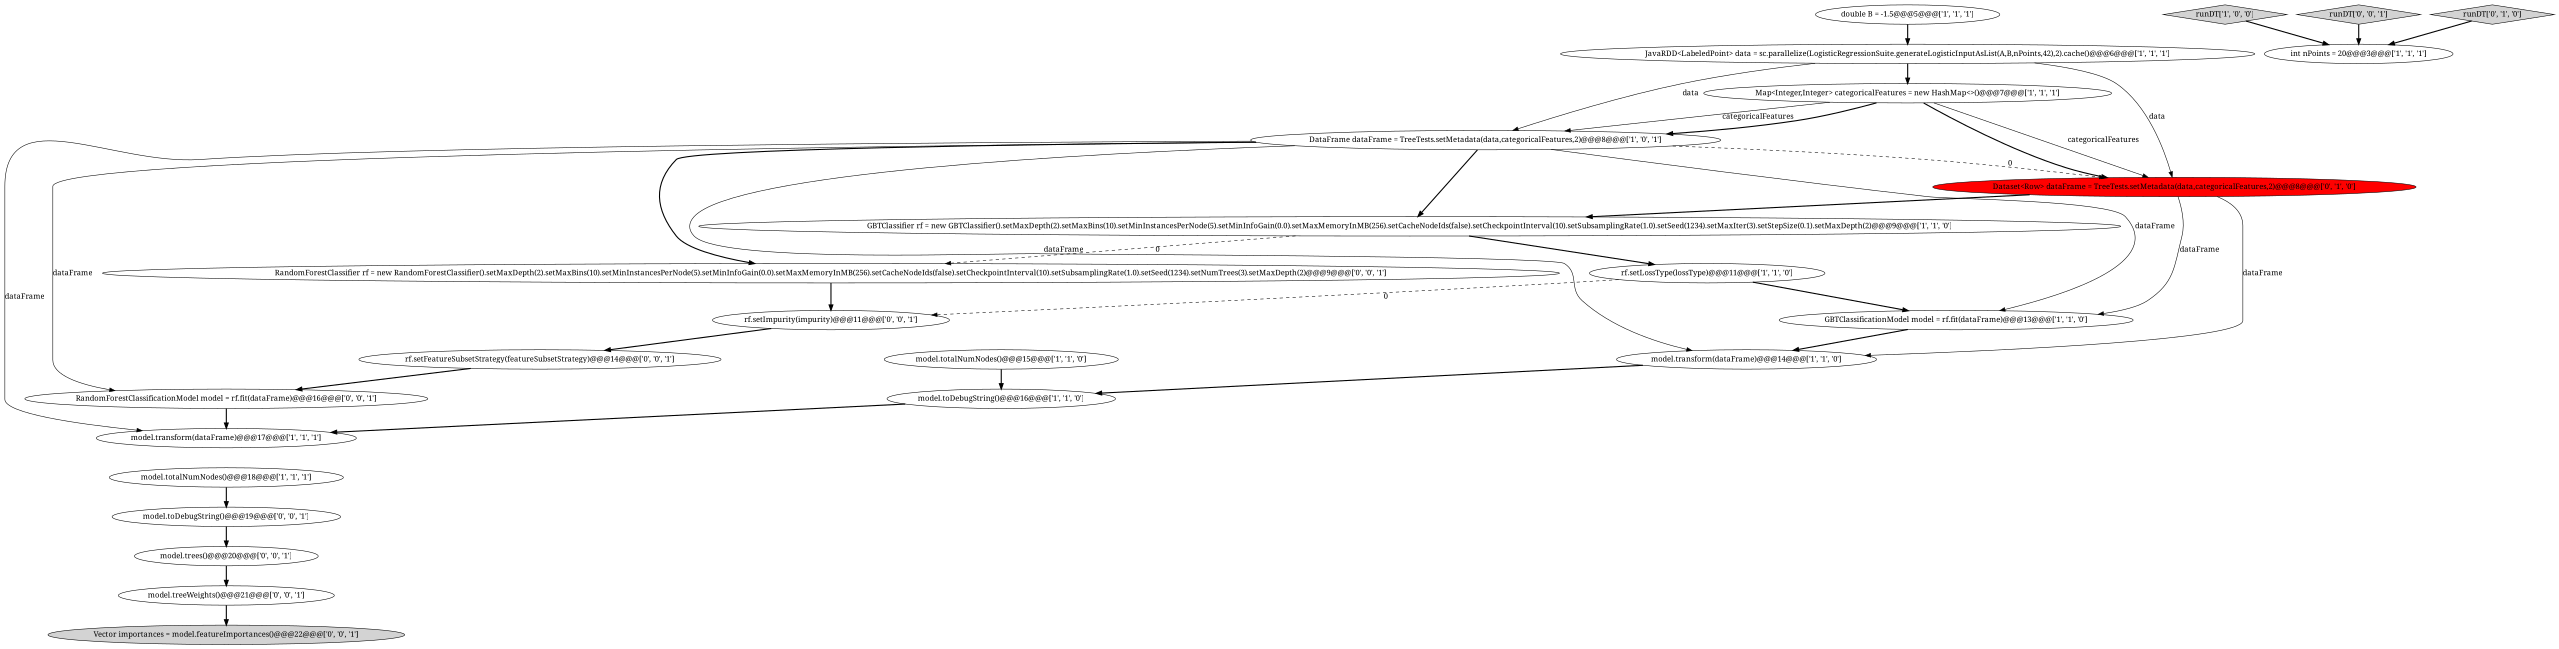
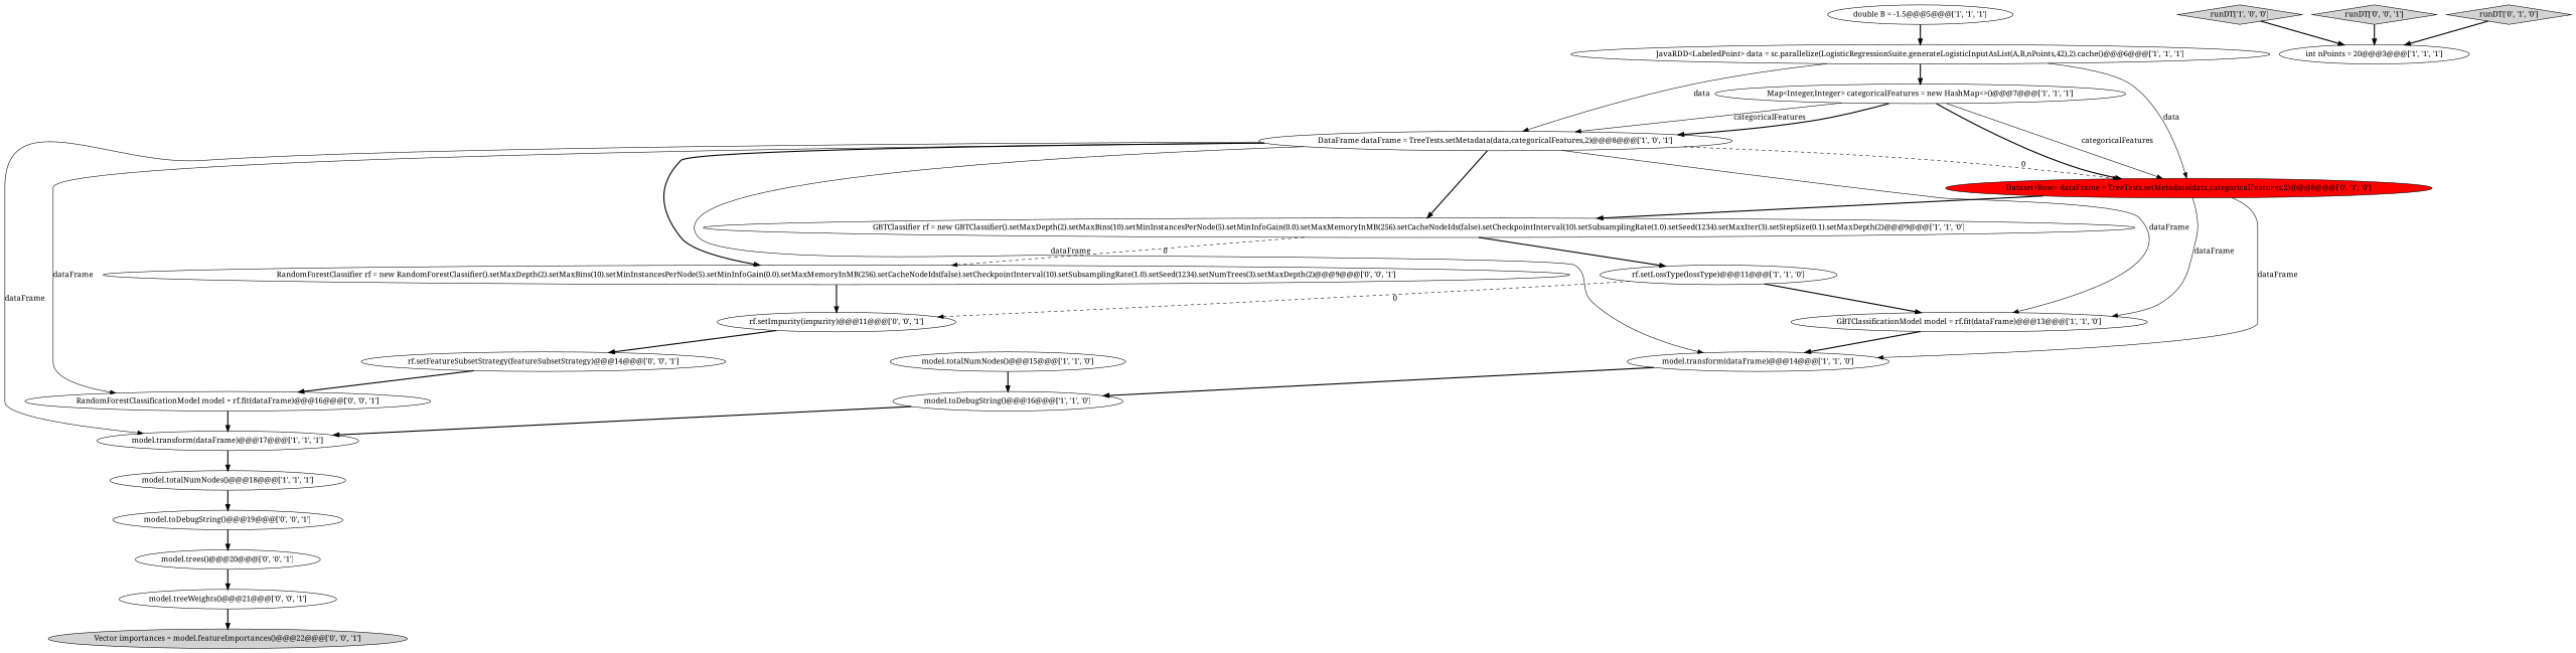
  digraph {
    fontname="Noto Serif"
    node [fillcolor=white fontname="Noto Serif" shape=ellipse style=filled]
    edge [fontname="Noto Serif" style=bold]
    n1 [label="model.trees()@@@20@@@['0', '0', '1']"]
    n2 [label="model.treeWeights()@@@21@@@['0', '0', '1']"]
    n3 [fillcolor=lightgray label="Vector importances = model.featureImportances()@@@22@@@['0', '0', '1']"]
    n4 [label="double B = -1.5@@@5@@@['1', '1', '1']"]
    n5 [label="JavaRDD<LabeledPoint> data = sc.parallelize(LogisticRegressionSuite.generateLogisticInputAsList(A,B,nPoints,42),2).cache()@@@6@@@['1', '1', '1']"]
    n6 [label="Map<Integer,Integer> categoricalFeatures = new HashMap<>()@@@7@@@['1', '1', '1']"]
    n7 [label="DataFrame dataFrame = TreeTests.setMetadata(data,categoricalFeatures,2)@@@8@@@['1', '0', '1']"]
    n8 [fillcolor=red label="Dataset<Row> dataFrame = TreeTests.setMetadata(data,categoricalFeatures,2)@@@8@@@['0', '1', '0']"]
    n9 [fillcolor=lightgray label="runDT['1', '0', '0']" shape=diamond]
    n10 [label="int nPoints = 20@@@3@@@['1', '1', '1']"]
    n11 [label="RandomForestClassifier rf = new RandomForestClassifier().setMaxDepth(2).setMaxBins(10).setMinInstancesPerNode(5).setMinInfoGain(0.0).setMaxMemoryInMB(256).setCacheNodeIds(false).setCheckpointInterval(10).setSubsamplingRate(1.0).setSeed(1234).setNumTrees(3).setMaxDepth(2)@@@9@@@['0', '0', '1']"]
    n12 [label="rf.setImpurity(impurity)@@@11@@@['0', '0', '1']"]
    n13 [label="rf.setFeatureSubsetStrategy(featureSubsetStrategy)@@@14@@@['0', '0', '1']"]
    n14 [label="GBTClassifier rf = new GBTClassifier().setMaxDepth(2).setMaxBins(10).setMinInstancesPerNode(5).setMinInfoGain(0.0).setMaxMemoryInMB(256).setCacheNodeIds(false).setCheckpointInterval(10).setSubsamplingRate(1.0).setSeed(1234).setMaxIter(3).setStepSize(0.1).setMaxDepth(2)@@@9@@@['1', '1', '0']"]
    n15 [label="rf.setLossType(lossType)@@@11@@@['1', '1', '0']"]
    n16 [label="GBTClassificationModel model = rf.fit(dataFrame)@@@13@@@['1', '1', '0']"]
    n17 [label="model.transform(dataFrame)@@@17@@@['1', '1', '1']"]
    n18 [label="model.totalNumNodes()@@@18@@@['1', '1', '1']"]
    n19 [label="model.toDebugString()@@@19@@@['0', '0', '1']"]
    n20 [label="model.transform(dataFrame)@@@14@@@['1', '1', '0']"]
    n21 [label="RandomForestClassificationModel model = rf.fit(dataFrame)@@@16@@@['0', '0', '1']"]
    n22 [label="model.toDebugString()@@@16@@@['1', '1', '0']"]
    n23 [fillcolor=lightgray label="runDT['0', '0', '1']" shape=diamond]
    n24 [fillcolor=lightgray label="runDT['0', '1', '0']" shape=diamond]
    n25 [label="model.totalNumNodes()@@@15@@@['1', '1', '0']"]
    n1 -> n2
    n2 -> n3
    n4 -> n5
    n5 -> n6
    n5 -> n7 [label=data style=solid]
    n5 -> n8 [label=data style=solid]
    n6 -> n7 [label=categoricalFeatures style=solid]
    n6 -> n7
    n6 -> n8
    n6 -> n8 [label=categoricalFeatures style=solid]
    n7 -> n8 [label=0 style=dashed]
    n7 -> n11
    n7 -> n14
    n7 -> n16 [label=dataFrame style=solid]
    n7 -> n17 [label=dataFrame style=solid]
    n7 -> n20 [label=dataFrame style=solid]
    n7 -> n21 [label=dataFrame style=solid]
    n8 -> n14
    n8 -> n16 [label=dataFrame style=solid]
    n8 -> n20 [label=dataFrame style=solid]
    n9 -> n10
    n11 -> n12
    n12 -> n13
    n13 -> n21
    n14 -> n11 [label=0 style=dashed]
    n14 -> n15
    n15 -> n12 [label=0 style=dashed]
    n15 -> n16
    n16 -> n20
+   n17 -> n18
    n18 -> n19
    n19 -> n1
    n20 -> n22
    n21 -> n17
    n22 -> n17
    n23 -> n10
    n24 -> n10
    n25 -> n22
  }
